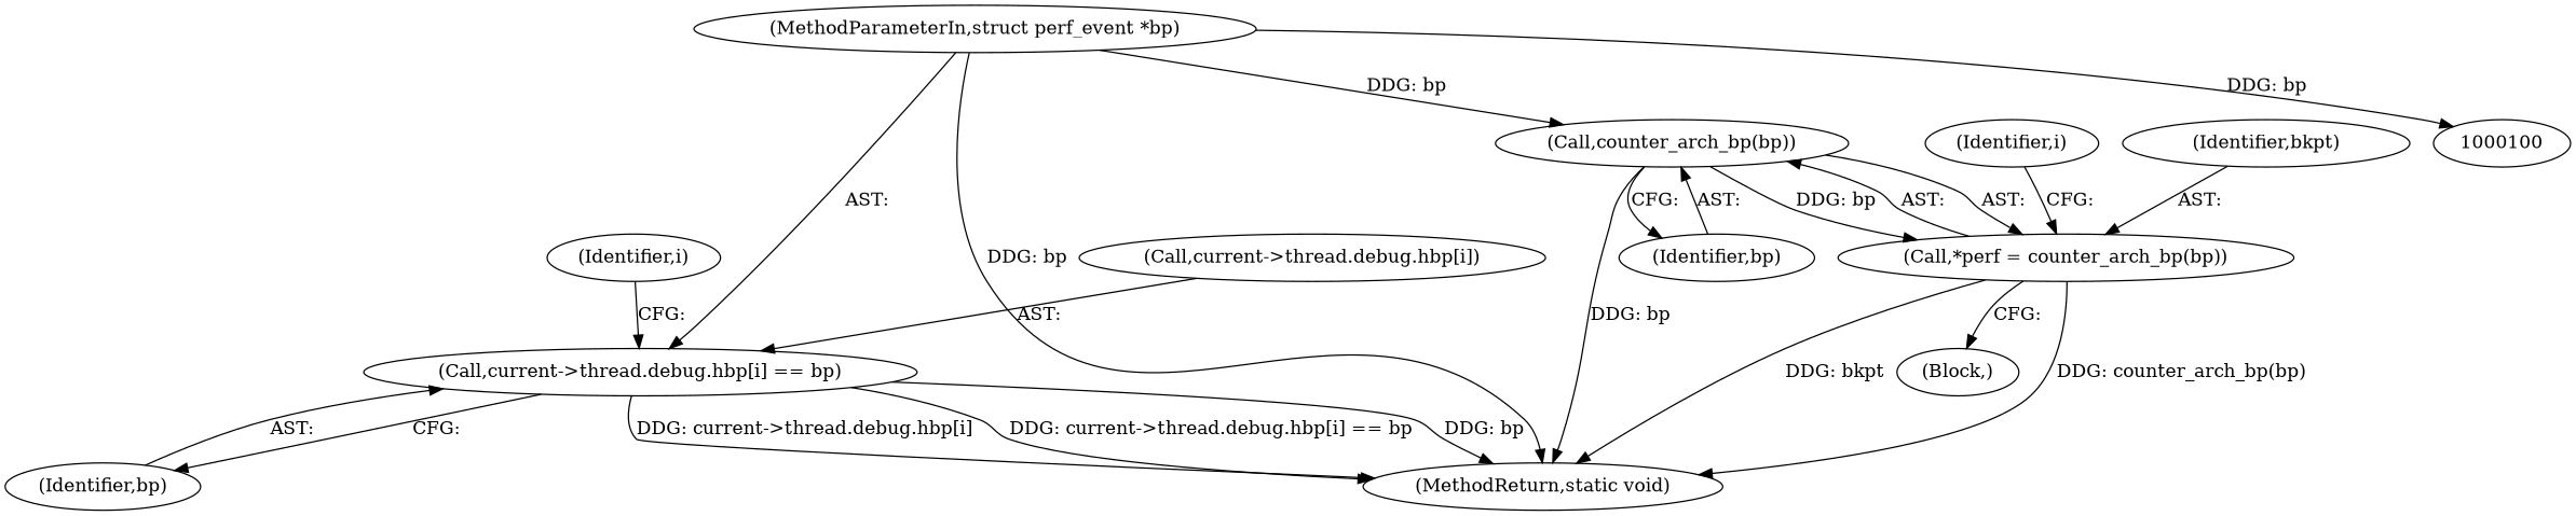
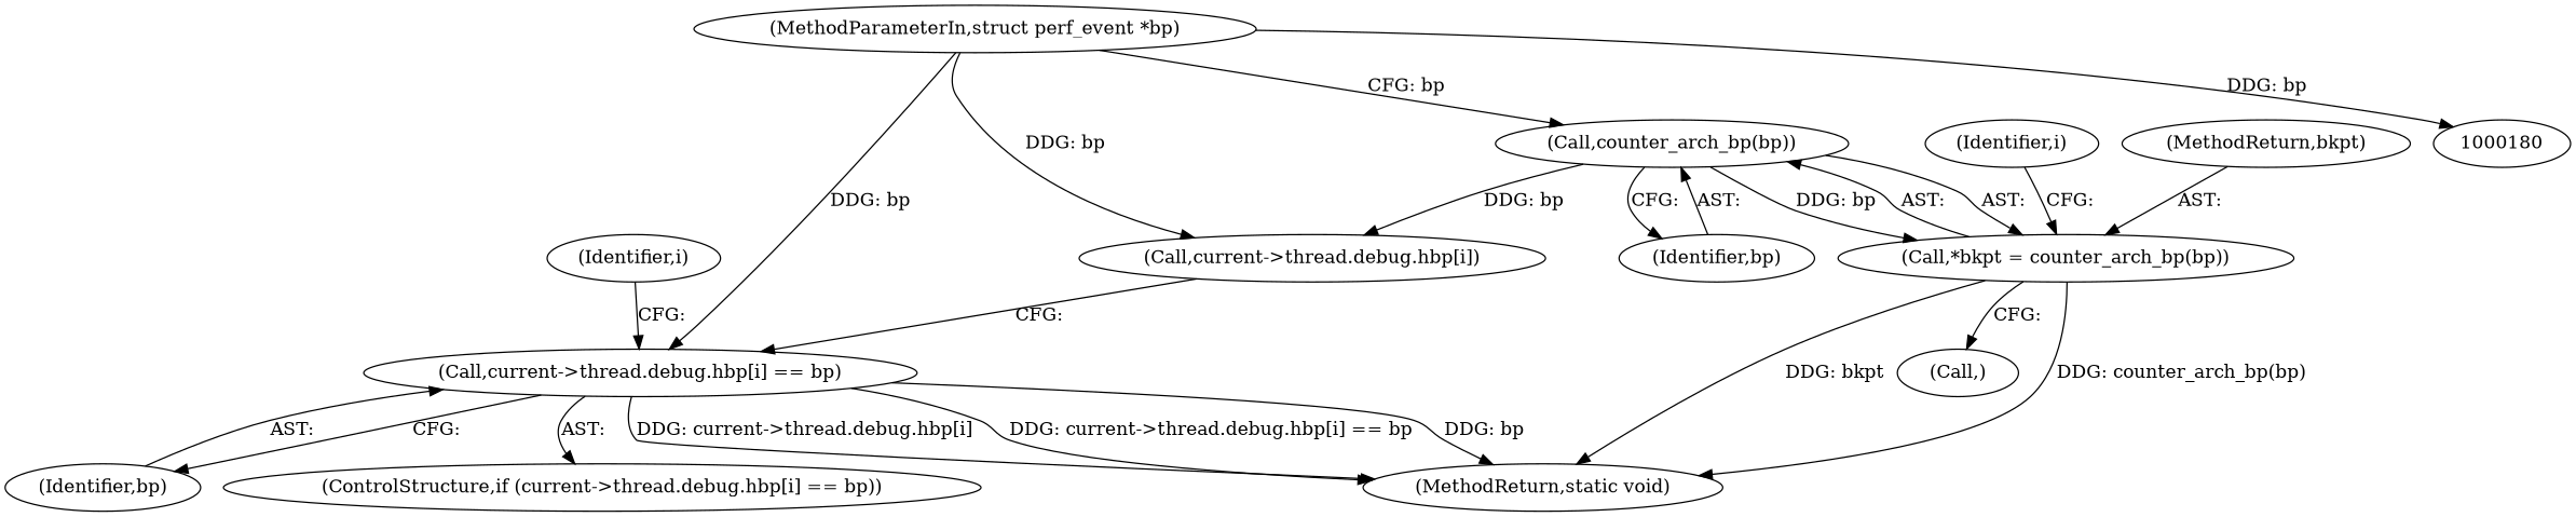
  digraph {
    n1 [label="(Call,counter_arch_bp(bp))"]
-   n2 [label="(Call,*perf = counter_arch_bp(bp))"]
+   n2 [label="(Call,*bkpt = counter_arch_bp(bp))"]
    n3 [label="(Identifier,bp)"]
    n4 [label="(MethodReturn,static void)"]
-   n5 [label="(Block,)"]
+   n5 [label="(Call,)"]
    n6 [label="(Call,current->thread.debug.hbp[i] == bp)"]
    n7 [label="(Identifier,bp)"]
+   n8 [label="(ControlStructure,if (current->thread.debug.hbp[i] == bp))"]
    n9 [label="(MethodParameterIn,struct perf_event *bp)"]
-   1000100
+   1000100 [label=1000180]
    n11 [label="(Call,current->thread.debug.hbp[i])"]
    n12 [label="(Identifier,i)"]
-   n13 [label="(Identifier,bkpt)"]
+   n13 [label="(MethodReturn,bkpt)"]
    n14 [label="(Identifier,i)"]
    n1 -> n2 [label="AST: "]
    n1 -> n2 [label="DDG: bp"]
    n1 -> n3 [label="CFG: "]
-   n1 -> n4 [label="DDG: bp"]
+   n1 -> n11 [label="DDG: bp"]
    n2 -> n1 [label="AST: "]
    n2 -> n4 [label="DDG: counter_arch_bp(bp)"]
    n2 -> n4 [label="DDG: bkpt"]
    n2 -> n5 [label="CFG: "]
    n3 -> n1 [label="AST: "]
    n6 -> n4 [label="DDG: current->thread.debug.hbp[i] == bp"]
    n6 -> n4 [label="DDG: bp"]
    n6 -> n4 [label="DDG: current->thread.debug.hbp[i]"]
    n6 -> n7 [label="CFG: "]
+   n6 -> n8 [label="AST: "]
    n7 -> n6 [label="AST: "]
-   n9 -> n1 [label="DDG: bp"]
-   n9 -> n4 [label="DDG: bp"]
-   n9 -> n6 [label="AST: "]
+   n9 -> n1 [label="CFG: bp"]
+   n9 -> n11 [label="DDG: bp"]
+   n9 -> n6 [label="DDG: bp"]
    n9 -> 1000100 [label="DDG: bp"]
-   n11 -> n6 [label="AST: "]
+   n11 -> n6 [label="CFG: "]
    n12 -> n2 [label="CFG: "]
    n13 -> n2 [label="AST: "]
    n14 -> n6 [label="CFG: "]
  }
